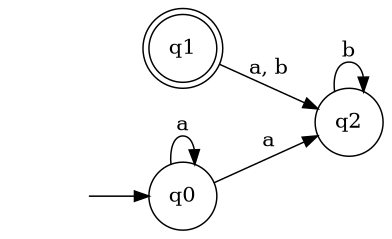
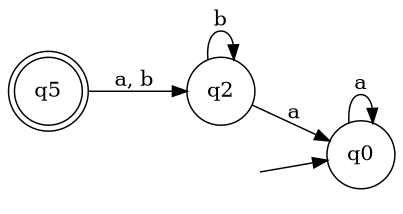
  digraph {
    rankdir=LR
    node [shape=circle]
-   q1 [shape=doublecircle]
+   q1 [shape=doublecircle label=q5]
    q2
    q0
    _nil [style=invis shape=""]
    q1 -> q2 [label="a, b"]
    q2 -> q2 [label=b]
-   q0 -> q2 [label=a]
+   q2 -> q0 [label=a]
    q0 -> q0 [label=a]
    _nil -> q0
  }
